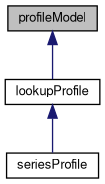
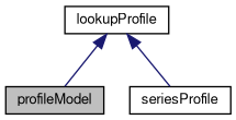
  digraph {
    node [color=black fontname=FreeSans fontsize=10 shape=record]
    edge [color=midnightblue dir=back fontname=FreeSans fontsize=10 labelfontname=FreeSans labelfontsize=10 style=solid]
    n1 [fillcolor=grey75 fontcolor=black height=0.2 label=profileModel style=filled width=0.4]
    n2 [height=0.2 label=lookupProfile width=0.4]
    n3 [height=0.2 label=seriesProfile width=0.4]
-   n1 -> n2
+   n2 -> n1
    n2 -> n3
  }
